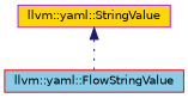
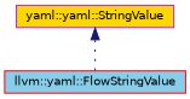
  digraph {
    node [fontname=Helvetica fontsize=10 shape=record style=filled]
-   n1 [color=purple fillcolor=gold fontcolor=black height=0.2 label="llvm::yaml::StringValue" width=0.4]
+   n1 [color=purple fillcolor=gold fontcolor=black height=0.2 label="yaml::yaml::StringValue" width=0.4]
    n2 [color=red height=0.2 label="llvm::yaml::FlowStringValue" width=0.4 fillcolor=skyblue]
    n1 -> n2 [color=midnightblue dir=back fontname=Helvetica fontsize=10 labelfontname=Helvetica labelfontsize=10 style=dotted]
  }
